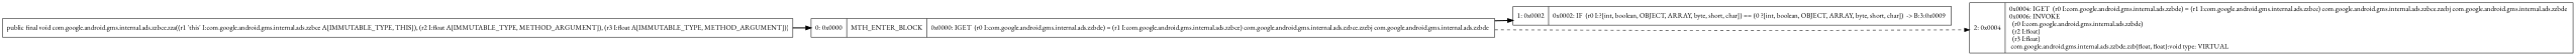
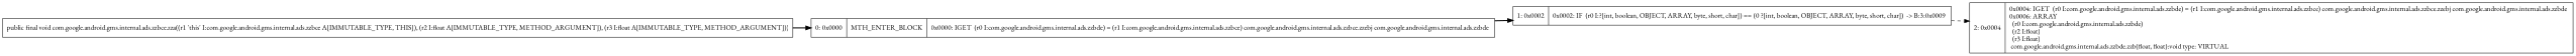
  digraph {
    fontname="EB Garamond"
    rankdir=LR
    node [fontname="EB Garamond" shape=record]
    edge [fontname="EB Garamond" style=bold]
    n1 [label="{0\:\ 0x0000|MTH_ENTER_BLOCK\l|0x0000: IGET  (r0 I:com.google.android.gms.internal.ads.zzbde) = (r1 I:com.google.android.gms.internal.ads.zzbce) com.google.android.gms.internal.ads.zzbce.zzebj com.google.android.gms.internal.ads.zzbde \l}"]
    n2 [label="{1\:\ 0x0002|0x0002: IF  (r0 I:?[int, boolean, OBJECT, ARRAY, byte, short, char]) == (0 ?[int, boolean, OBJECT, ARRAY, byte, short, char])  \-\> B:3:0x0009 \l}"]
-   n3 [label="{2\:\ 0x0004|0x0004: IGET  (r0 I:com.google.android.gms.internal.ads.zzbde) = (r1 I:com.google.android.gms.internal.ads.zzbce) com.google.android.gms.internal.ads.zzbce.zzebj com.google.android.gms.internal.ads.zzbde \l0x0006: INVOKE  \l  (r0 I:com.google.android.gms.internal.ads.zzbde)\l  (r2 I:float)\l  (r3 I:float)\l com.google.android.gms.internal.ads.zzbde.zzb(float, float):void type: VIRTUAL \l}"]
+   n3 [label="{2\:\ 0x0004|0x0004: IGET  (r0 I:com.google.android.gms.internal.ads.zzbde) = (r1 I:com.google.android.gms.internal.ads.zzbce) com.google.android.gms.internal.ads.zzbce.zzebj com.google.android.gms.internal.ads.zzbde \l0x0006: ARRAY  \l  (r0 I:com.google.android.gms.internal.ads.zzbde)\l  (r2 I:float)\l  (r3 I:float)\l com.google.android.gms.internal.ads.zzbde.zzb(float, float):void type: VIRTUAL \l}"]
    n4 [label="{public final void com.google.android.gms.internal.ads.zzbce.zza((r1 'this' I:com.google.android.gms.internal.ads.zzbce A[IMMUTABLE_TYPE, THIS]), (r2 I:float A[IMMUTABLE_TYPE, METHOD_ARGUMENT]), (r3 I:float A[IMMUTABLE_TYPE, METHOD_ARGUMENT])) }"]
    n1 -> n2
-   n1 -> n3 [style=dashed]
+   n2 -> n3 [style=dashed]
    n4 -> n1
  }
